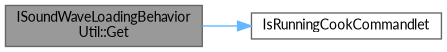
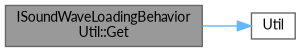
  digraph {
    rankdir=LR
    fontname=Lato
    node [fontname=Lato fontsize=10 shape=box style=filled]
    n1 [color=gray40 fillcolor=grey60 fontcolor=black height=0.2 label="ISoundWaveLoadingBehavior\lUtil::Get" width=0.4]
-   n2 [color=grey40 fillcolor=white height=0.2 label=IsRunningCookCommandlet width=0.4]
+   n2 [color=grey40 fillcolor=white height=0.2 label=Util width=0.4]
    n1 -> n2 [color=steelblue1 fontname=Lato fontsize=10 labelfontname=Helvetica labelfontsize=10 style=solid]
  }
